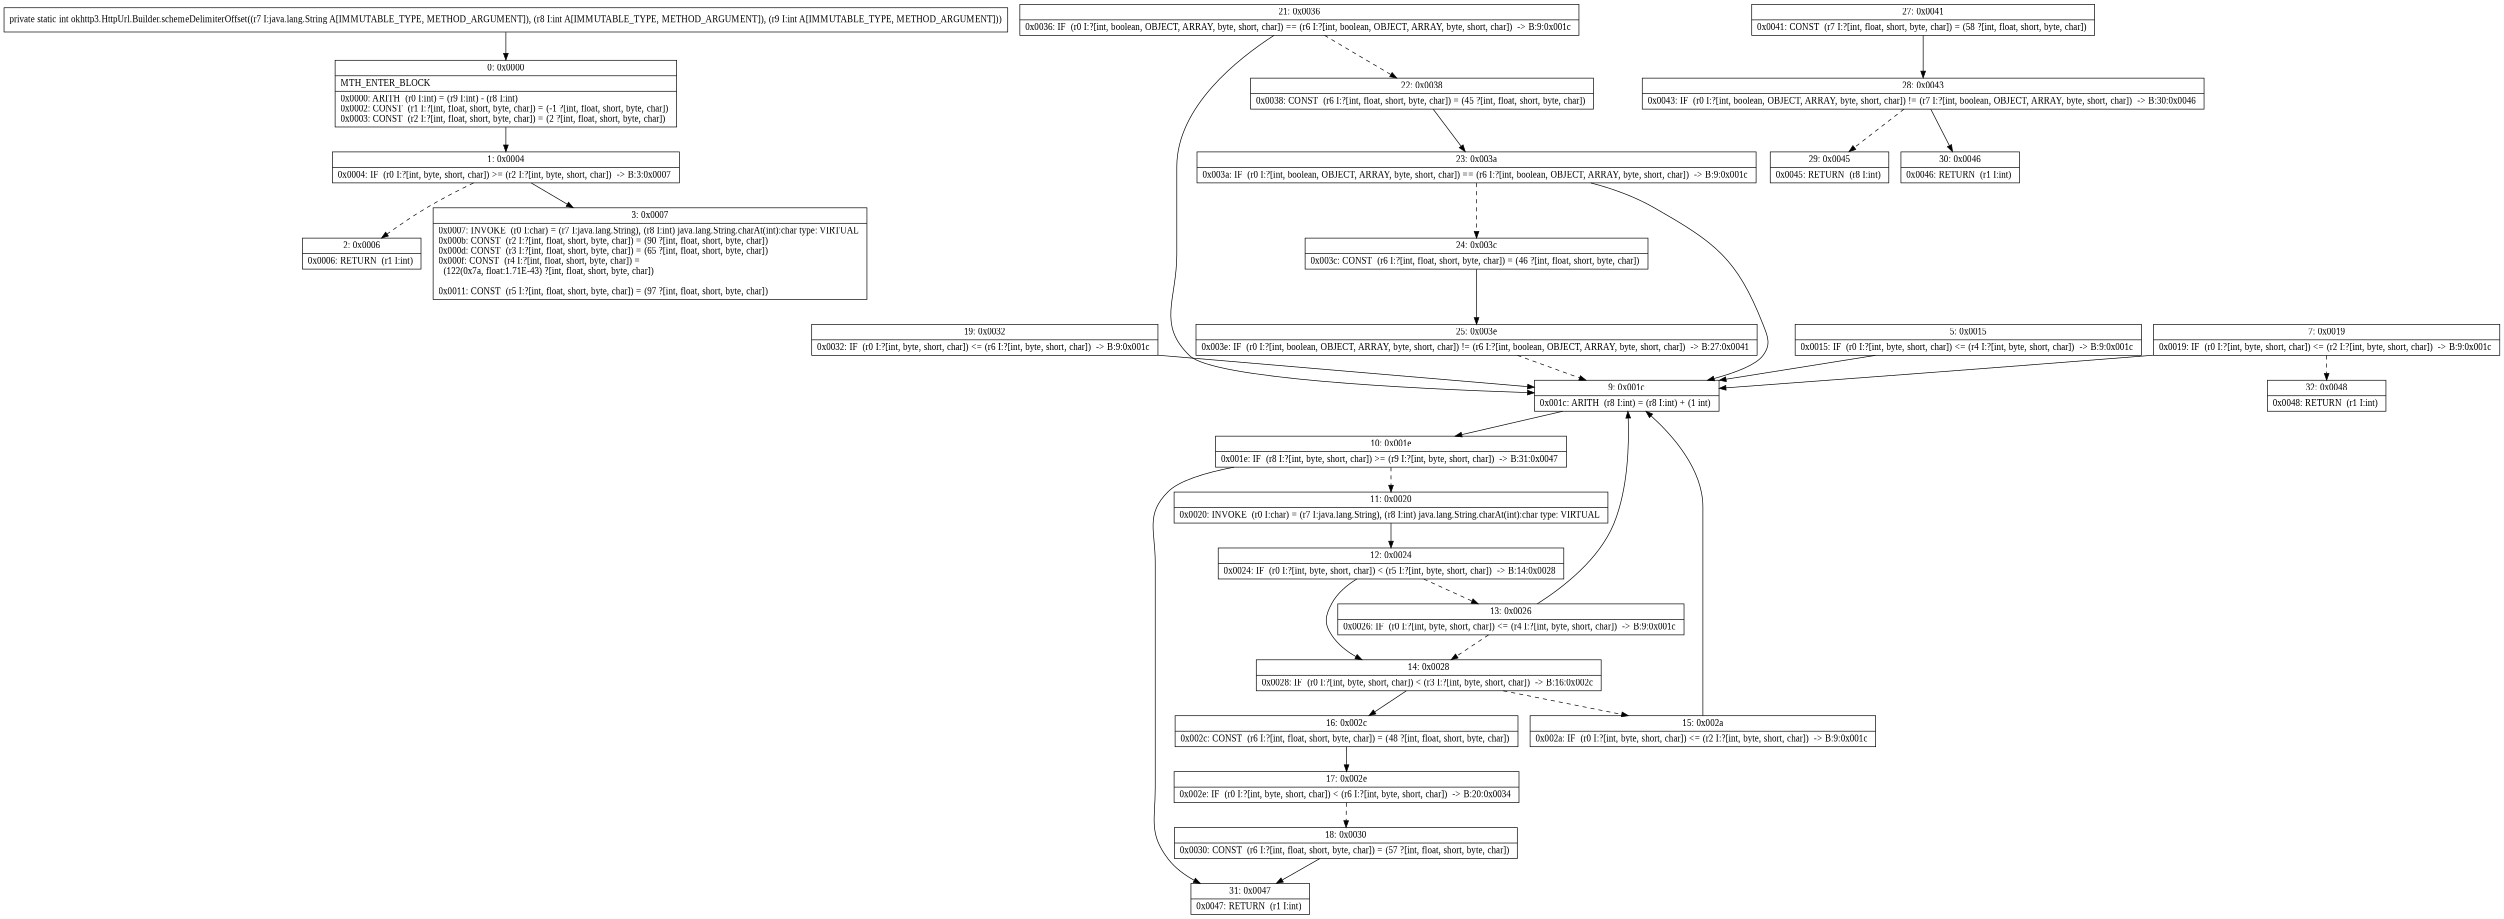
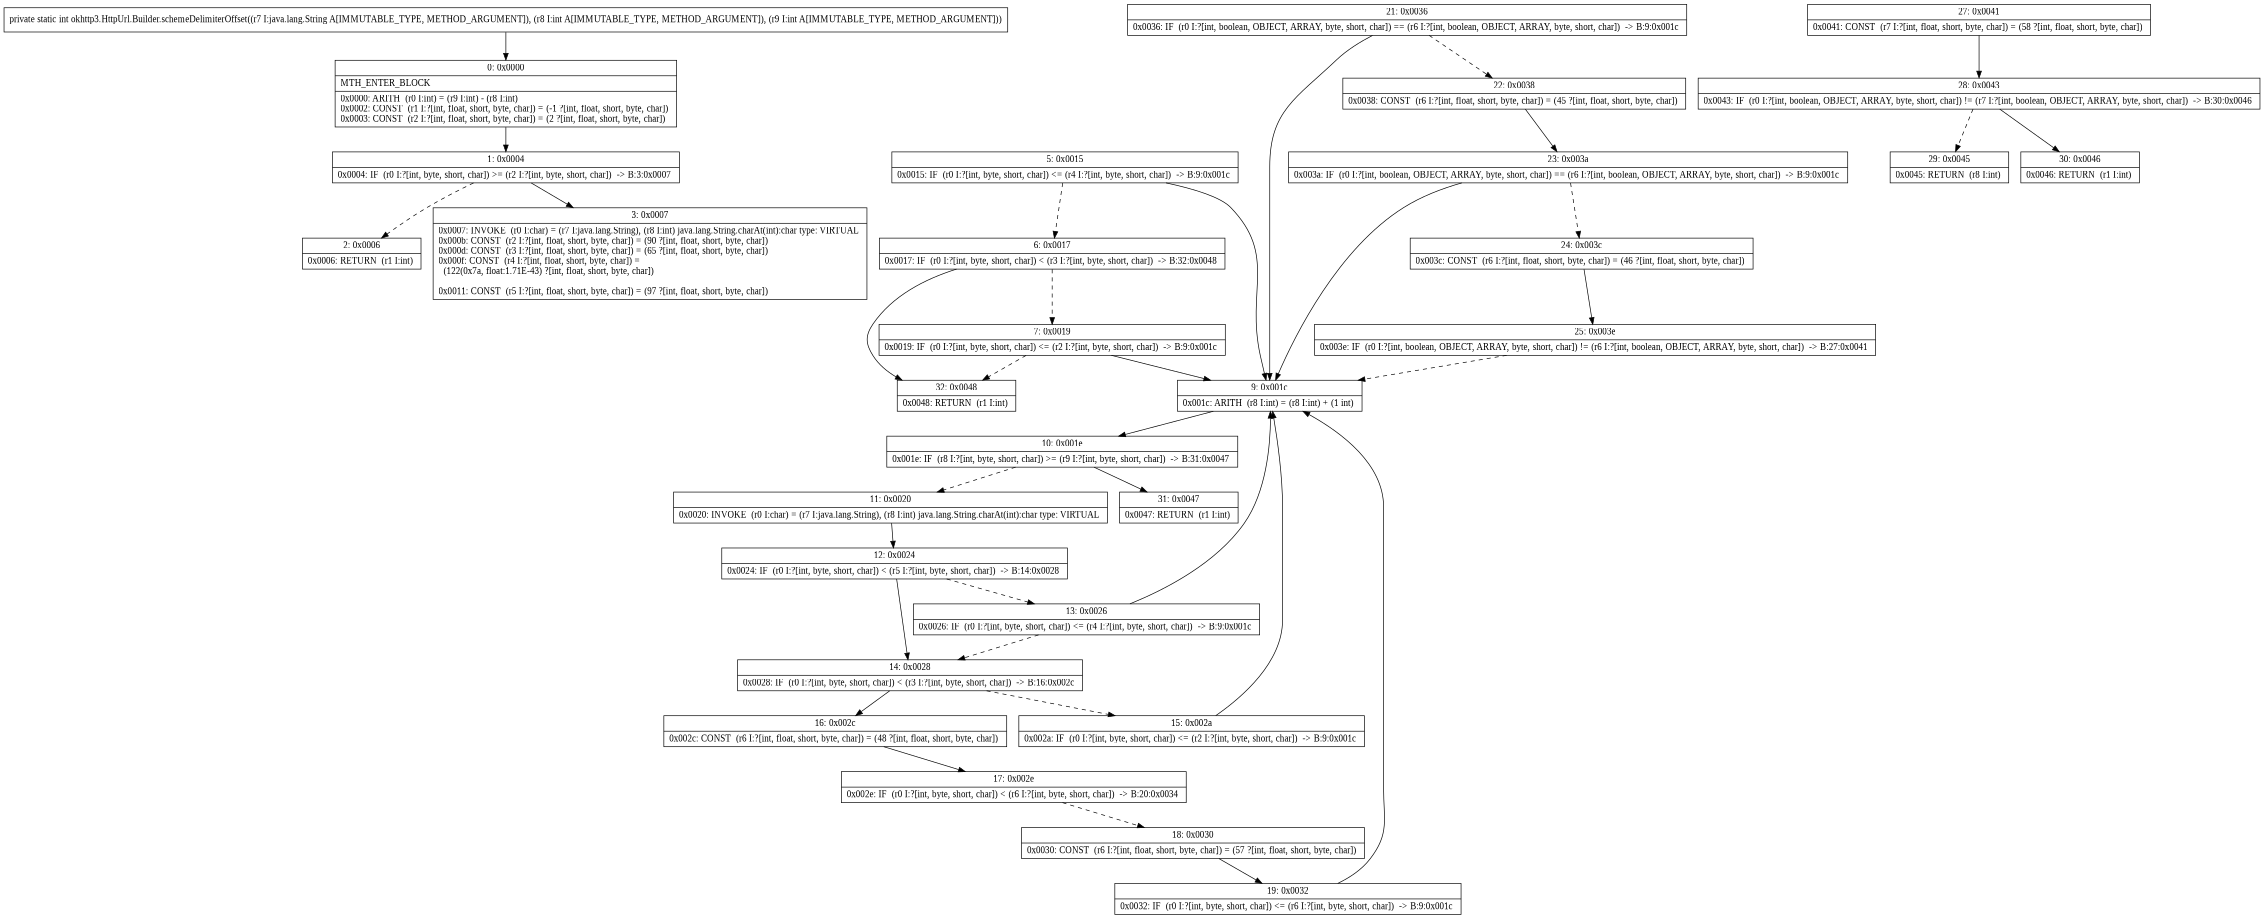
  digraph {
    fontname="Liberation Serif"
    node [fontname="Liberation Serif" shape=record]
    edge [fontname="Liberation Serif"]
    n1 [label="{0\:\ 0x0000|MTH_ENTER_BLOCK\l|0x0000: ARITH  (r0 I:int) = (r9 I:int) \- (r8 I:int) \l0x0002: CONST  (r1 I:?[int, float, short, byte, char]) = (\-1 ?[int, float, short, byte, char]) \l0x0003: CONST  (r2 I:?[int, float, short, byte, char]) = (2 ?[int, float, short, byte, char]) \l}"]
    n2 [label="{1\:\ 0x0004|0x0004: IF  (r0 I:?[int, byte, short, char]) \>= (r2 I:?[int, byte, short, char])  \-\> B:3:0x0007 \l}"]
    n3 [label="{2\:\ 0x0006|0x0006: RETURN  (r1 I:int) \l}"]
    n4 [label="{3\:\ 0x0007|0x0007: INVOKE  (r0 I:char) = (r7 I:java.lang.String), (r8 I:int) java.lang.String.charAt(int):char type: VIRTUAL \l0x000b: CONST  (r2 I:?[int, float, short, byte, char]) = (90 ?[int, float, short, byte, char]) \l0x000d: CONST  (r3 I:?[int, float, short, byte, char]) = (65 ?[int, float, short, byte, char]) \l0x000f: CONST  (r4 I:?[int, float, short, byte, char]) = \l  (122(0x7a, float:1.71E\-43) ?[int, float, short, byte, char])\l \l0x0011: CONST  (r5 I:?[int, float, short, byte, char]) = (97 ?[int, float, short, byte, char]) \l}"]
    n5 [label="{5\:\ 0x0015|0x0015: IF  (r0 I:?[int, byte, short, char]) \<= (r4 I:?[int, byte, short, char])  \-\> B:9:0x001c \l}"]
+   n6 [label="{6\:\ 0x0017|0x0017: IF  (r0 I:?[int, byte, short, char]) \< (r3 I:?[int, byte, short, char])  \-\> B:32:0x0048 \l}"]
    n7 [label="{9\:\ 0x001c|0x001c: ARITH  (r8 I:int) = (r8 I:int) + (1 int) \l}"]
    n8 [label="{7\:\ 0x0019|0x0019: IF  (r0 I:?[int, byte, short, char]) \<= (r2 I:?[int, byte, short, char])  \-\> B:9:0x001c \l}"]
    n9 [label="{32\:\ 0x0048|0x0048: RETURN  (r1 I:int) \l}"]
    n10 [label="{10\:\ 0x001e|0x001e: IF  (r8 I:?[int, byte, short, char]) \>= (r9 I:?[int, byte, short, char])  \-\> B:31:0x0047 \l}"]
    n11 [label="{11\:\ 0x0020|0x0020: INVOKE  (r0 I:char) = (r7 I:java.lang.String), (r8 I:int) java.lang.String.charAt(int):char type: VIRTUAL \l}"]
    n12 [label="{31\:\ 0x0047|0x0047: RETURN  (r1 I:int) \l}"]
    n13 [label="{12\:\ 0x0024|0x0024: IF  (r0 I:?[int, byte, short, char]) \< (r5 I:?[int, byte, short, char])  \-\> B:14:0x0028 \l}"]
    n14 [label="{13\:\ 0x0026|0x0026: IF  (r0 I:?[int, byte, short, char]) \<= (r4 I:?[int, byte, short, char])  \-\> B:9:0x001c \l}"]
    n15 [label="{14\:\ 0x0028|0x0028: IF  (r0 I:?[int, byte, short, char]) \< (r3 I:?[int, byte, short, char])  \-\> B:16:0x002c \l}"]
    n16 [label="{15\:\ 0x002a|0x002a: IF  (r0 I:?[int, byte, short, char]) \<= (r2 I:?[int, byte, short, char])  \-\> B:9:0x001c \l}"]
    n17 [label="{16\:\ 0x002c|0x002c: CONST  (r6 I:?[int, float, short, byte, char]) = (48 ?[int, float, short, byte, char]) \l}"]
    n18 [label="{17\:\ 0x002e|0x002e: IF  (r0 I:?[int, byte, short, char]) \< (r6 I:?[int, byte, short, char])  \-\> B:20:0x0034 \l}"]
    n19 [label="{18\:\ 0x0030|0x0030: CONST  (r6 I:?[int, float, short, byte, char]) = (57 ?[int, float, short, byte, char]) \l}"]
    n20 [label="{19\:\ 0x0032|0x0032: IF  (r0 I:?[int, byte, short, char]) \<= (r6 I:?[int, byte, short, char])  \-\> B:9:0x001c \l}"]
    n21 [label="{21\:\ 0x0036|0x0036: IF  (r0 I:?[int, boolean, OBJECT, ARRAY, byte, short, char]) == (r6 I:?[int, boolean, OBJECT, ARRAY, byte, short, char])  \-\> B:9:0x001c \l}"]
    n22 [label="{22\:\ 0x0038|0x0038: CONST  (r6 I:?[int, float, short, byte, char]) = (45 ?[int, float, short, byte, char]) \l}"]
    n23 [label="{23\:\ 0x003a|0x003a: IF  (r0 I:?[int, boolean, OBJECT, ARRAY, byte, short, char]) == (r6 I:?[int, boolean, OBJECT, ARRAY, byte, short, char])  \-\> B:9:0x001c \l}"]
    n24 [label="{24\:\ 0x003c|0x003c: CONST  (r6 I:?[int, float, short, byte, char]) = (46 ?[int, float, short, byte, char]) \l}"]
    n25 [label="{25\:\ 0x003e|0x003e: IF  (r0 I:?[int, boolean, OBJECT, ARRAY, byte, short, char]) != (r6 I:?[int, boolean, OBJECT, ARRAY, byte, short, char])  \-\> B:27:0x0041 \l}"]
    n26 [label="{27\:\ 0x0041|0x0041: CONST  (r7 I:?[int, float, short, byte, char]) = (58 ?[int, float, short, byte, char]) \l}"]
    n27 [label="{28\:\ 0x0043|0x0043: IF  (r0 I:?[int, boolean, OBJECT, ARRAY, byte, short, char]) != (r7 I:?[int, boolean, OBJECT, ARRAY, byte, short, char])  \-\> B:30:0x0046 \l}"]
    n28 [label="{29\:\ 0x0045|0x0045: RETURN  (r8 I:int) \l}"]
    n29 [label="{30\:\ 0x0046|0x0046: RETURN  (r1 I:int) \l}"]
    n30 [label="{private static int okhttp3.HttpUrl.Builder.schemeDelimiterOffset((r7 I:java.lang.String A[IMMUTABLE_TYPE, METHOD_ARGUMENT]), (r8 I:int A[IMMUTABLE_TYPE, METHOD_ARGUMENT]), (r9 I:int A[IMMUTABLE_TYPE, METHOD_ARGUMENT])) }"]
    n1 -> n2
    n2 -> n3 [style=dashed]
    n2 -> n4
+   n5 -> n6 [style=dashed]
    n5 -> n7
+   n6 -> n8 [style=dashed]
+   n6 -> n9
    n7 -> n10
    n8 -> n7
    n8 -> n9 [style=dashed]
    n10 -> n11 [style=dashed]
    n10 -> n12
    n11 -> n13
    n13 -> n14 [style=dashed]
    n13 -> n15
    n14 -> n7
    n14 -> n15 [style=dashed]
    n15 -> n16 [style=dashed]
    n15 -> n17
    n16 -> n7
    n17 -> n18
    n18 -> n19 [style=dashed]
-   n19 -> n12
+   n19 -> n20
    n20 -> n7
    n21 -> n7
    n21 -> n22 [style=dashed]
    n22 -> n23
    n23 -> n7
    n23 -> n24 [style=dashed]
    n24 -> n25
    n25 -> n7 [style=dashed]
    n26 -> n27
    n27 -> n28 [style=dashed]
    n27 -> n29
    n30 -> n1
  }
